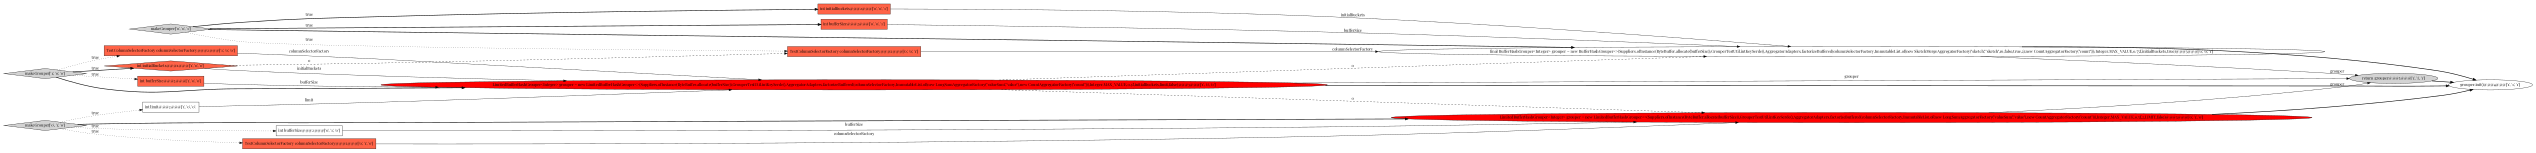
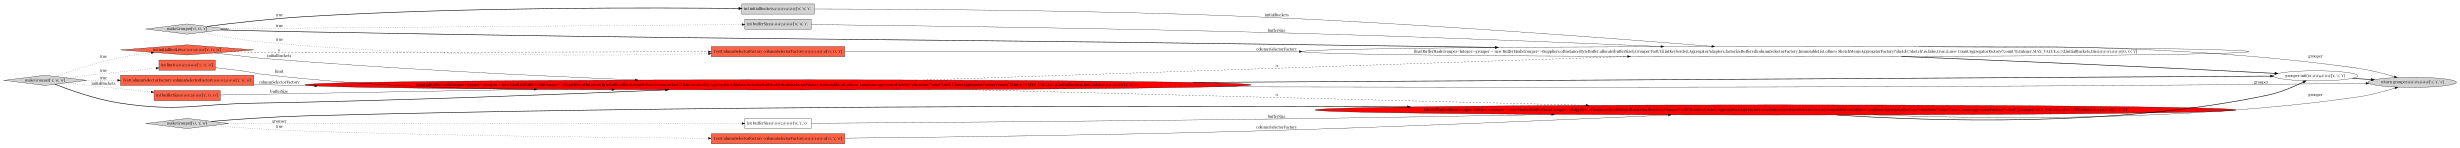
  digraph {
    fontname="Playfair Display"
    rankdir=LR
    node [fillcolor=tomato fontname="Playfair Display" shape=box style=filled]
    edge [fontname="Playfair Display" style=solid]
-   n1 [label="int bufferSize@@@2@@@['0', '0', '1']"]
+   n1 [fillcolor=lightgray label="int bufferSize@@@2@@@['0', '0', '1']"]
    n2 [fillcolor=white label="final BufferHashGrouper<Integer> grouper = new BufferHashGrouper<>(Suppliers.ofInstance(ByteBuffer.allocate(bufferSize)),GrouperTestUtil.intKeySerde(),AggregatorAdapters.factorizeBuffered(columnSelectorFactory,ImmutableList.of(new SketchMergeAggregatorFactory(\"sketch\",\"sketch\",16,false,true,2),new CountAggregatorFactory(\"count\"))),Integer.MAX_VALUE,0.75f,initialBuckets,true)@@@3@@@['0', '0', '1']" shape=ellipse]
    n3 [fillcolor=lightgray label="return grouper@@@5@@@['1', '1', '1']" shape=ellipse]
    n4 [fillcolor=white label="grouper.init()@@@4@@@['1', '1', '1']" shape=ellipse]
    n5 [label="TestColumnSelectorFactory columnSelectorFactory@@@2@@@['0', '0', '1']"]
    n6 [fillcolor=red label="LimitedBufferHashGrouper<Integer> grouper = new LimitedBufferHashGrouper<>(Suppliers.ofInstance(ByteBuffer.allocate(bufferSize)),GrouperTestUtil.intKeySerde(),AggregatorAdapters.factorizeBuffered(columnSelectorFactory,ImmutableList.of(new LongSumAggregatorFactory(\"valueSum\",\"value\"),new CountAggregatorFactory(\"count\"))),Integer.MAX_VALUE,0.5f,2,LIMIT,false)@@@3@@@['0', '1', '0']" shape=ellipse]
    n7 [fillcolor=lightgray label="makeGrouper['0', '0', '1']" shape=diamond]
-   n8 [label="int initialBuckets@@@2@@@['0', '0', '1']"]
-   n9 [fillcolor=white label="int limit@@@2@@@['1', '0', '0']"]
+   n8 [fillcolor=lightgray label="int initialBuckets@@@2@@@['0', '0', '1']"]
+   n9 [label="int limit@@@2@@@['1', '0', '0']"]
    n10 [fillcolor=red label="LimitedBufferHashGrouper<Integer> grouper = new LimitedBufferHashGrouper<>(Suppliers.ofInstance(ByteBuffer.allocate(bufferSize)),GrouperTestUtil.intKeySerde(),AggregatorAdapters.factorizeBuffered(columnSelectorFactory,ImmutableList.of(new LongSumAggregatorFactory(\"valueSum\",\"value\"),new CountAggregatorFactory(\"count\"))),Integer.MAX_VALUE,0.5f,initialBuckets,limit,false)@@@3@@@['1', '0', '0']" shape=ellipse]
    n11 [label="TestColumnSelectorFactory columnSelectorFactory@@@2@@@['1', '0', '0']"]
    n12 [label="int initialBuckets@@@2@@@['1', '0', '0']" shape=diamond]
    n13 [fillcolor=white label="int bufferSize@@@2@@@['0', '1', '0']"]
    n14 [label="int bufferSize@@@2@@@['1', '0', '0']"]
    n15 [fillcolor=lightgray label="makeGrouper['1', '0', '0']" shape=diamond]
    n16 [label="TestColumnSelectorFactory columnSelectorFactory@@@2@@@['0', '1', '0']"]
    n17 [fillcolor=lightgray label="makeGrouper['0', '1', '0']" shape=diamond]
    n1 -> n2 [label=bufferSize]
    n2 -> n3 [label=grouper]
    n2 -> n4 [style=bold]
-   n3 -> n4 [style=bold]
+   n4 -> n3 [style=bold]
    n5 -> n2 [label=columnSelectorFactory]
    n6 -> n3 [label=grouper]
    n6 -> n4 [style=bold]
-   n7 -> n1 [label=true style=bold]
+   n7 -> n1 [label=true style=dotted]
    n7 -> n2 [style=bold]
    n7 -> n5 [label=true style=dotted]
    n7 -> n8 [label=true style=bold]
    n8 -> n2 [label=initialBuckets]
    n9 -> n10 [label=limit]
    n10 -> n2 [label=0 style=dashed]
    n10 -> n3 [label=grouper]
    n10 -> n4 [style=bold]
    n10 -> n6 [label=0 style=dashed]
    n11 -> n10 [label=columnSelectorFactory]
    n12 -> n5 [label=0 style=dashed]
    n12 -> n10 [label=initialBuckets]
    n13 -> n6 [label=bufferSize]
    n14 -> n10 [label=bufferSize]
-   n17 -> n9 [label=true style=dotted]
+   n15 -> n9 [label=true style=dotted]
    n15 -> n10 [style=bold]
    n15 -> n11 [label=true style=dotted]
-   n15 -> n12 [label=true style=bold]
-   n15 -> n14 [label=true style=dotted]
+   n15 -> n12 [label=true style=dotted]
+   n15 -> n14 [label=initialBuckets style=dotted]
    n16 -> n6 [label=columnSelectorFactory]
    n17 -> n6 [style=bold]
-   n17 -> n13 [label=true style=dotted]
+   n17 -> n13 [label=grouper style=dotted]
    n17 -> n16 [label=true style=dotted]
  }
